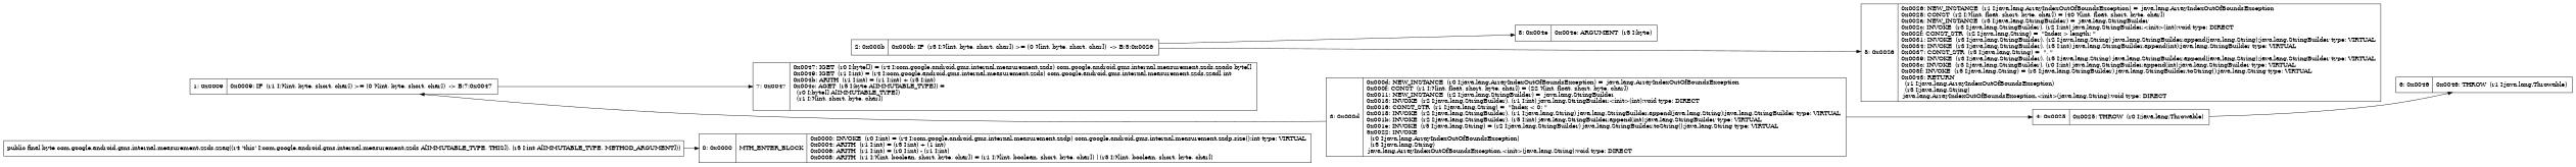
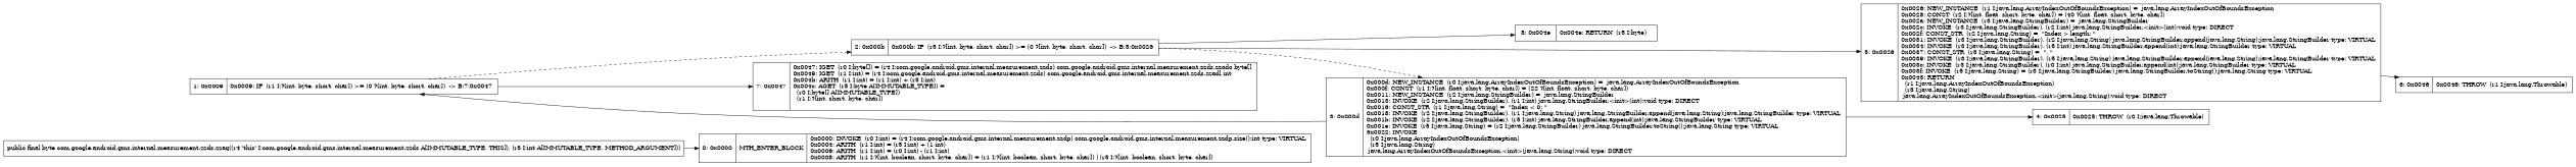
  digraph {
    rankdir=LR
    node [shape=record]
    n1 [label="{0\:\ 0x0000|MTH_ENTER_BLOCK\l|0x0000: INVOKE  (r0 I:int) = (r4 I:com.google.android.gms.internal.measurement.zzdp) com.google.android.gms.internal.measurement.zzdp.size():int type: VIRTUAL \l0x0004: ARITH  (r1 I:int) = (r5 I:int) + (1 int) \l0x0006: ARITH  (r1 I:int) = (r0 I:int) \- (r1 I:int) \l0x0008: ARITH  (r1 I:?[int, boolean, short, byte, char]) = (r1 I:?[int, boolean, short, byte, char]) \| (r5 I:?[int, boolean, short, byte, char]) \l}"]
    n2 [label="{1\:\ 0x0009|0x0009: IF  (r1 I:?[int, byte, short, char]) \>= (0 ?[int, byte, short, char])  \-\> B:7:0x0047 \l}"]
    n3 [label="{2\:\ 0x000b|0x000b: IF  (r5 I:?[int, byte, short, char]) \>= (0 ?[int, byte, short, char])  \-\> B:5:0x0026 \l}"]
    n4 [label="{7\:\ 0x0047|0x0047: IGET  (r0 I:byte[]) = (r4 I:com.google.android.gms.internal.measurement.zzds) com.google.android.gms.internal.measurement.zzds.zzado byte[] \l0x0049: IGET  (r1 I:int) = (r4 I:com.google.android.gms.internal.measurement.zzds) com.google.android.gms.internal.measurement.zzds.zzadl int \l0x004b: ARITH  (r1 I:int) = (r1 I:int) + (r5 I:int) \l0x004c: AGET  (r5 I:byte A[IMMUTABLE_TYPE]) = \l  (r0 I:byte[] A[IMMUTABLE_TYPE])\l  (r1 I:?[int, short, byte, char])\l \l}"]
    n5 [label="{3\:\ 0x000d|0x000d: NEW_INSTANCE  (r0 I:java.lang.ArrayIndexOutOfBoundsException) =  java.lang.ArrayIndexOutOfBoundsException \l0x000f: CONST  (r1 I:?[int, float, short, byte, char]) = (22 ?[int, float, short, byte, char]) \l0x0011: NEW_INSTANCE  (r2 I:java.lang.StringBuilder) =  java.lang.StringBuilder \l0x0013: INVOKE  (r2 I:java.lang.StringBuilder), (r1 I:int) java.lang.StringBuilder.\<init\>(int):void type: DIRECT \l0x0016: CONST_STR  (r1 I:java.lang.String) =  \"Index \< 0: \" \l0x0018: INVOKE  (r2 I:java.lang.StringBuilder), (r1 I:java.lang.String) java.lang.StringBuilder.append(java.lang.String):java.lang.StringBuilder type: VIRTUAL \l0x001b: INVOKE  (r2 I:java.lang.StringBuilder), (r5 I:int) java.lang.StringBuilder.append(int):java.lang.StringBuilder type: VIRTUAL \l0x001e: INVOKE  (r5 I:java.lang.String) = (r2 I:java.lang.StringBuilder) java.lang.StringBuilder.toString():java.lang.String type: VIRTUAL \l5x0022: INVOKE  \l  (r0 I:java.lang.ArrayIndexOutOfBoundsException)\l  (r5 I:java.lang.String)\l java.lang.ArrayIndexOutOfBoundsException.\<init\>(java.lang.String):void type: DIRECT \l}"]
    n6 [label="{5\:\ 0x0026|0x0026: NEW_INSTANCE  (r1 I:java.lang.ArrayIndexOutOfBoundsException) =  java.lang.ArrayIndexOutOfBoundsException \l0x0028: CONST  (r2 I:?[int, float, short, byte, char]) = (40 ?[int, float, short, byte, char]) \l0x002a: NEW_INSTANCE  (r3 I:java.lang.StringBuilder) =  java.lang.StringBuilder \l0x002c: INVOKE  (r3 I:java.lang.StringBuilder), (r2 I:int) java.lang.StringBuilder.\<init\>(int):void type: DIRECT \l0x002f: CONST_STR  (r2 I:java.lang.String) =  \"Index \> length: \" \l0x0031: INVOKE  (r3 I:java.lang.StringBuilder), (r2 I:java.lang.String) java.lang.StringBuilder.append(java.lang.String):java.lang.StringBuilder type: VIRTUAL \l0x0034: INVOKE  (r3 I:java.lang.StringBuilder), (r5 I:int) java.lang.StringBuilder.append(int):java.lang.StringBuilder type: VIRTUAL \l0x0037: CONST_STR  (r5 I:java.lang.String) =  \", \" \l0x0039: INVOKE  (r3 I:java.lang.StringBuilder), (r5 I:java.lang.String) java.lang.StringBuilder.append(java.lang.String):java.lang.StringBuilder type: VIRTUAL \l0x003c: INVOKE  (r3 I:java.lang.StringBuilder), (r0 I:int) java.lang.StringBuilder.append(int):java.lang.StringBuilder type: VIRTUAL \l0x003f: INVOKE  (r5 I:java.lang.String) = (r3 I:java.lang.StringBuilder) java.lang.StringBuilder.toString():java.lang.String type: VIRTUAL \l0x0043: RETURN  \l  (r1 I:java.lang.ArrayIndexOutOfBoundsException)\l  (r5 I:java.lang.String)\l java.lang.ArrayIndexOutOfBoundsException.\<init\>(java.lang.String):void type: DIRECT \l}"]
-   n7 [label="{8\:\ 0x004e|0x004e: ARGUMENT  (r5 I:byte) \l}"]
+   n7 [label="{8\:\ 0x004e|0x004e: RETURN  (r5 I:byte) \l}"]
    n8 [label="{4\:\ 0x0025|0x0025: THROW  (r0 I:java.lang.Throwable) \l}"]
    n9 [label="{6\:\ 0x0046|0x0046: THROW  (r1 I:java.lang.Throwable) \l}"]
    n10 [label="{public final byte com.google.android.gms.internal.measurement.zzds.zzaq((r4 'this' I:com.google.android.gms.internal.measurement.zzds A[IMMUTABLE_TYPE, THIS]), (r5 I:int A[IMMUTABLE_TYPE, METHOD_ARGUMENT])) }"]
+   n2 -> n3 [style=dashed]
    n2 -> n4
+   n3 -> n5 [style=dashed]
    n3 -> n6
    n3 -> n7
    n5 -> n2
    n5 -> n8
-   n8 -> n9
+   n6 -> n9
    n10 -> n1
  }
